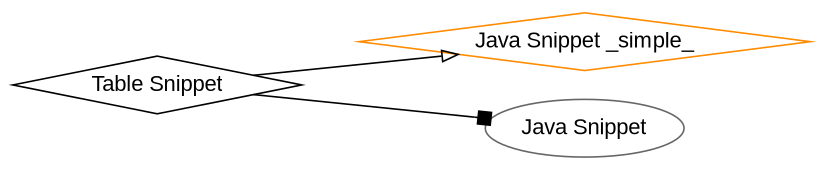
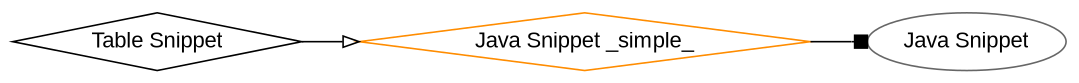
  digraph {
    fontname="Liberation Sans"
    rankdir=LR
    node [fontname="Liberation Sans" shape=diamond]
    edge [fontname="Liberation Sans" style=solid]
    n1 [color=black label="Table Snippet"]
    n2 [color=darkorange label="Java Snippet _simple_"]
    n3 [color=gray40 label="Java Snippet" shape=ellipse]
    n1 -> n2 [arrowhead=onormal]
-   n1 -> n3 [arrowhead=box]
+   n2 -> n3 [arrowhead=box]
  }
